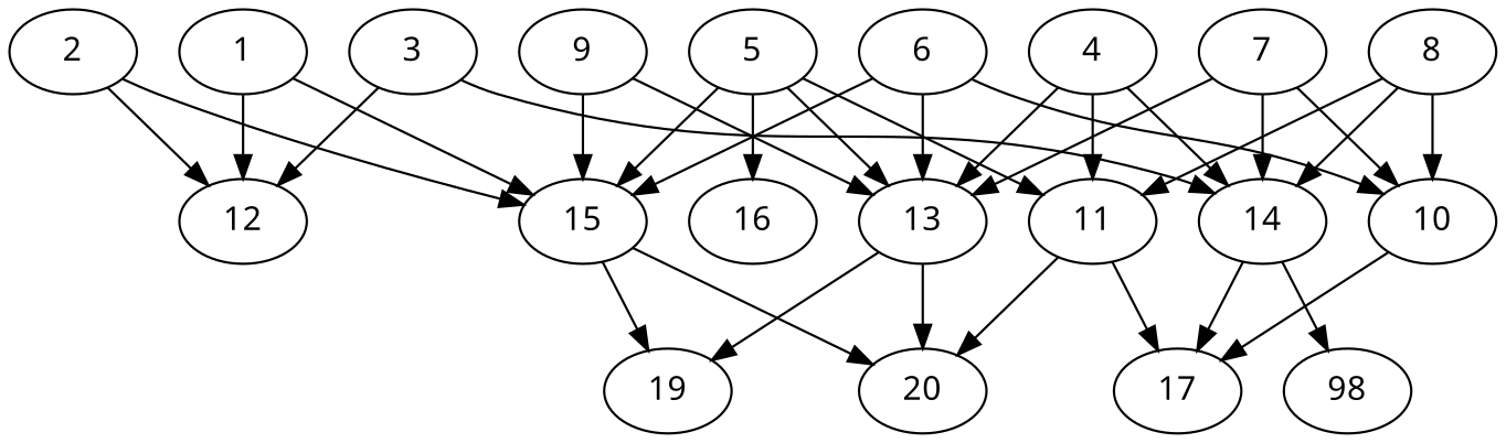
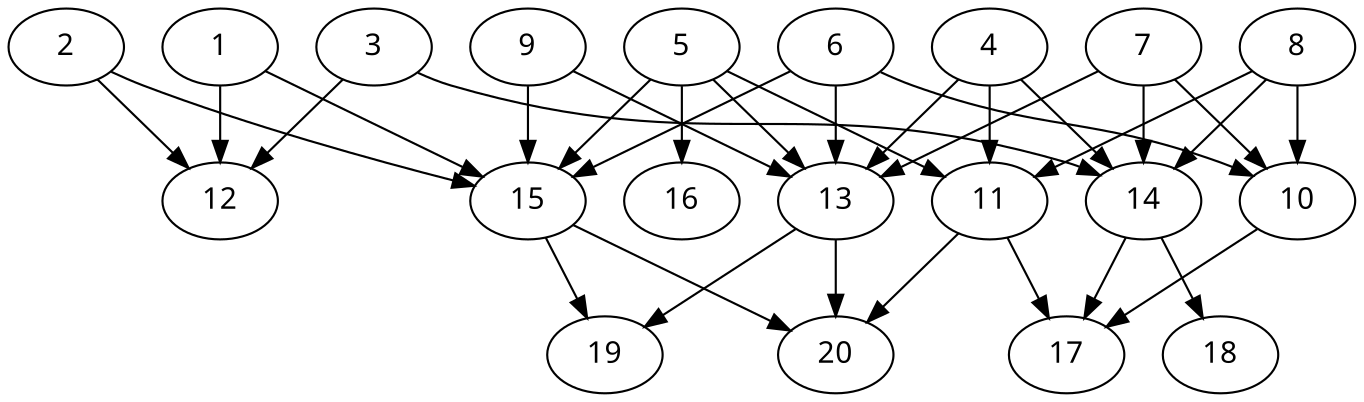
  digraph {
    fontname="Noto Sans"
    node [alpha=0.04 fontname="Noto Sans"]
    edge [fontname="Noto Sans"]
    1 [expect_size=16584704]
    12 [alpha=0.19 expect_size=44786688]
    15 [alpha=0.02 expect_size=30831616]
    19 [alpha=0.11 expect_size=19820544]
    20 [alpha=0.12 expect_size=45392896]
    17 [alpha=0.03 expect_size=20983808]
    2 [alpha=0.09 expect_size=39020544]
    3 [alpha=0.01 expect_size=23202816]
    14 [alpha=0.06 expect_size=22234112]
-   18 [alpha=0.05 expect_size=13849600 label=98]
+   18 [alpha=0.05 expect_size=13849600]
    4 [expect_size=50289664]
    11 [alpha=0.16 expect_size=34835456]
    13 [alpha=0.17 expect_size=19874816]
    5 [alpha=0.18 expect_size=21541888]
    16 [alpha=0.02 expect_size=25998336]
    6 [alpha=0.18 expect_size=43637760]
    10 [alpha=0.19 expect_size=52004864]
    7 [alpha=0.17 expect_size=36039680]
    8 [alpha=0.03 expect_size=16501760]
    9 [alpha=0.11 expect_size=30140416]
    1 -> 12
    1 -> 15
    15 -> 19
    15 -> 20
    2 -> 12
    2 -> 15
    3 -> 12
    3 -> 14
    14 -> 17
    14 -> 18
    4 -> 14
    4 -> 11
    4 -> 13
    11 -> 20
    11 -> 17
    13 -> 19
    13 -> 20
    5 -> 15
    5 -> 11
    5 -> 13
    5 -> 16
    6 -> 15
    6 -> 13
    6 -> 10
    10 -> 17
    7 -> 14
    7 -> 13
    7 -> 10
    8 -> 14
    8 -> 11
    8 -> 10
    9 -> 15
    9 -> 13
  }
